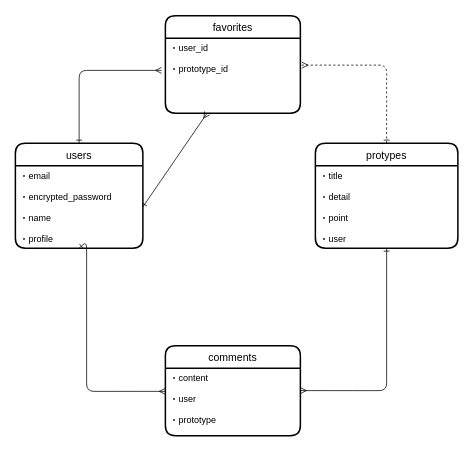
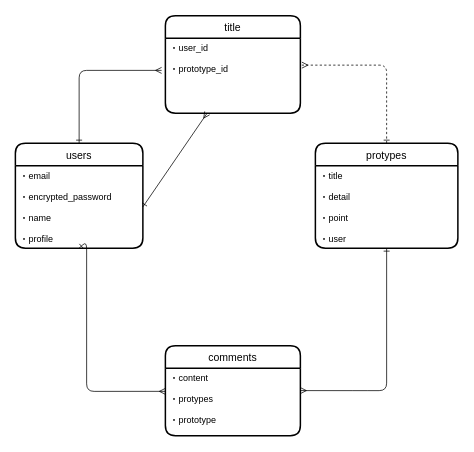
  <mxCell id="0" />
  <mxCell id="1" parent="0" />
  <mxCell id="2" style="edgeStyle=none;html=1;exitX=0.5;exitY=0;exitDx=0;exitDy=0;entryX=-0.028;entryY=0.43;entryDx=0;entryDy=0;entryPerimeter=0;endArrow=ERmany;endFill=0;startArrow=ERone;startFill=0;" parent="1" source="3" target="14" edge="1"><mxGeometry relative="1" as="geometry"><Array as="points"><mxPoint x="105" y="93" /></Array></mxGeometry></mxCell>
  <mxCell id="3" value="users" style="swimlane;childLayout=stackLayout;horizontal=1;startSize=30;horizontalStack=0;rounded=1;fontSize=14;fontStyle=0;strokeWidth=2;resizeParent=0;resizeLast=1;shadow=0;dashed=0;align=center;" parent="1" vertex="1"><mxGeometry x="20" y="190" width="170" height="140" as="geometry" /></mxCell>
  <mxCell id="4" value="・email&#10;&#10;・encrypted_password&#10;&#10;・name&#10;&#10;・profile" style="align=left;strokeColor=none;fillColor=none;spacingLeft=4;fontSize=12;verticalAlign=top;resizable=0;rotatable=0;part=1;" parent="3" vertex="1"><mxGeometry y="30" width="170" height="110" as="geometry" /></mxCell>
  <mxCell id="5" style="edgeStyle=none;html=1;exitX=0.5;exitY=0;exitDx=0;exitDy=0;entryX=1.011;entryY=0.36;entryDx=0;entryDy=0;entryPerimeter=0;endArrow=ERmany;endFill=0;startArrow=ERone;startFill=0;dashed=1;" parent="1" source="6" target="14" edge="1"><mxGeometry relative="1" as="geometry"><Array as="points"><mxPoint x="515" y="86" /></Array></mxGeometry></mxCell>
  <mxCell id="6" value="protypes" style="swimlane;childLayout=stackLayout;horizontal=1;startSize=30;horizontalStack=0;rounded=1;fontSize=14;fontStyle=0;strokeWidth=2;resizeParent=0;resizeLast=1;shadow=0;dashed=0;align=center;" parent="1" vertex="1"><mxGeometry x="420" y="190" width="190" height="140" as="geometry" /></mxCell>
  <mxCell id="7" value="・title&#10;&#10;・detail&#10;&#10;・point&#10;&#10;・user" style="align=left;strokeColor=none;fillColor=none;spacingLeft=4;fontSize=12;verticalAlign=top;resizable=0;rotatable=0;part=1;" parent="6" vertex="1"><mxGeometry y="30" width="190" height="110" as="geometry" /></mxCell>
  <mxCell id="8" value="comments" style="swimlane;childLayout=stackLayout;horizontal=1;startSize=30;horizontalStack=0;rounded=1;fontSize=14;fontStyle=0;strokeWidth=2;resizeParent=0;resizeLast=1;shadow=0;dashed=0;align=center;" parent="1" vertex="1"><mxGeometry x="220" y="460" width="180" height="120" as="geometry" /></mxCell>
- <mxCell id="9" value="・content&#10;&#10;・user&#10;&#10;・prototype" style="align=left;strokeColor=none;fillColor=none;spacingLeft=4;fontSize=12;verticalAlign=top;resizable=0;rotatable=0;part=1;" parent="8" vertex="1"><mxGeometry y="30" width="180" height="90" as="geometry" /></mxCell>
+ <mxCell id="9" value="・content&#10;&#10;・protypes&#10;&#10;・prototype" style="align=left;strokeColor=none;fillColor=none;spacingLeft=4;fontSize=12;verticalAlign=top;resizable=0;rotatable=0;part=1;" parent="8" vertex="1"><mxGeometry y="30" width="180" height="90" as="geometry" /></mxCell>
  <mxCell id="10" style="edgeStyle=none;html=1;exitX=0.5;exitY=1;exitDx=0;exitDy=0;entryX=0;entryY=0.344;entryDx=0;entryDy=0;entryPerimeter=0;endArrow=ERmany;endFill=0;startArrow=ERone;startFill=0;" parent="1" source="4" target="9" edge="1"><mxGeometry relative="1" as="geometry"><Array as="points"><mxPoint x="115" y="321" /><mxPoint x="115" y="521" /></Array></mxGeometry></mxCell>
  <mxCell id="11" style="edgeStyle=none;html=1;exitX=1;exitY=0.5;exitDx=0;exitDy=0;startArrow=ERone;startFill=0;endArrow=ERmany;endFill=0;" parent="1" source="4" target="14" edge="1"><mxGeometry relative="1" as="geometry" /></mxCell>
  <mxCell id="12" style="edgeStyle=none;html=1;exitX=0.5;exitY=1;exitDx=0;exitDy=0;entryX=1;entryY=0.333;entryDx=0;entryDy=0;startArrow=ERone;startFill=0;endArrow=ERmany;endFill=0;entryPerimeter=0;" parent="1" source="7" target="9" edge="1"><mxGeometry relative="1" as="geometry"><Array as="points"><mxPoint x="515" y="520" /><mxPoint x="480" y="520" /></Array></mxGeometry></mxCell>
- <mxCell id="13" value="favorites" style="swimlane;childLayout=stackLayout;horizontal=1;startSize=30;horizontalStack=0;rounded=1;fontSize=14;fontStyle=0;strokeWidth=2;resizeParent=0;resizeLast=1;shadow=0;dashed=0;align=center;" parent="1" vertex="1"><mxGeometry x="220" y="20" width="180" height="130" as="geometry" /></mxCell>
+ <mxCell id="13" value="title" style="swimlane;childLayout=stackLayout;horizontal=1;startSize=30;horizontalStack=0;rounded=1;fontSize=14;fontStyle=0;strokeWidth=2;resizeParent=0;resizeLast=1;shadow=0;dashed=0;align=center;" parent="1" vertex="1"><mxGeometry x="220" y="20" width="180" height="130" as="geometry" /></mxCell>
  <mxCell id="14" value="・user_id&#10;&#10;・prototype_id" style="align=left;strokeColor=none;fillColor=none;spacingLeft=4;fontSize=12;verticalAlign=top;resizable=0;rotatable=0;part=1;" parent="13" vertex="1"><mxGeometry y="30" width="180" height="100" as="geometry" /></mxCell>
